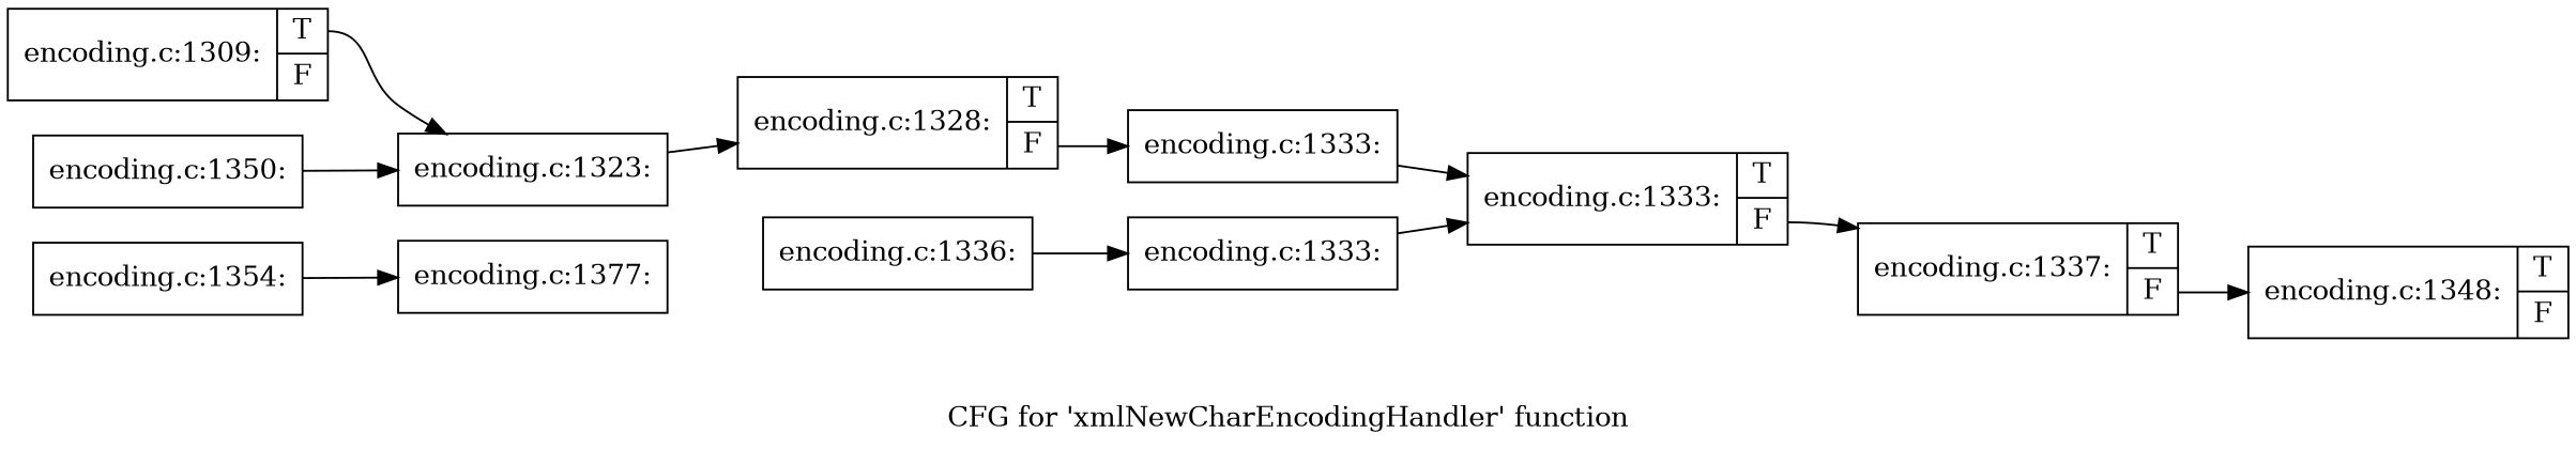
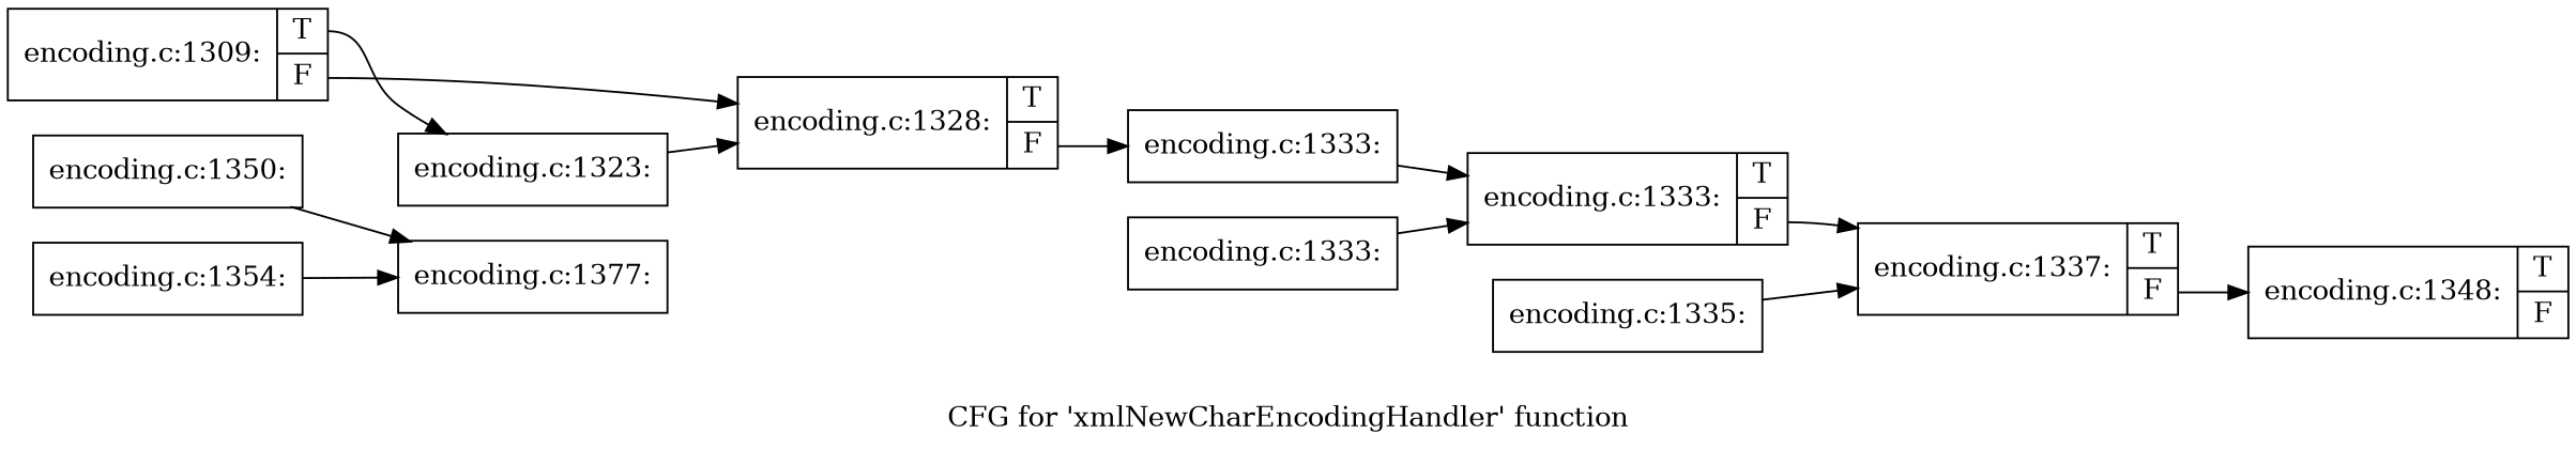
  digraph {
    label="CFG for 'xmlNewCharEncodingHandler' function"
    rankdir=LR
    node [shape=record]
    n1 [label="{encoding.c:1309:|{<s0>T|<s1>F}}"]
    n2 [label="{encoding.c:1323:}"]
    n3 [label="{encoding.c:1328:|{<s0>T|<s1>F}}"]
    n4 [label="{encoding.c:1333:}"]
    n5 [label="{encoding.c:1333:|{<s0>T|<s1>F}}"]
    n6 [label="{encoding.c:1377:}"]
    n7 [label="{encoding.c:1337:|{<s0>T|<s1>F}}"]
    n8 [label="{encoding.c:1348:|{<s0>T|<s1>F}}"]
-   n10 [label="{encoding.c:1336:}"]
+   n9 [label="{encoding.c:1335:}"]
    n11 [label="{encoding.c:1333:}"]
    n12 [label="{encoding.c:1350:}"]
    n13 [label="{encoding.c:1354:}"]
    n1 -> n2 [tailport=s0]
+   n1 -> n3 [tailport=s1]
    n2 -> n3
    n3 -> n4 [tailport=s1]
    n4 -> n5
    n5 -> n7 [tailport=s1]
    n7 -> n8 [tailport=s1]
-   n10 -> n11
+   n9 -> n7
    n11 -> n5
-   n12 -> n2
+   n12 -> n6
    n13 -> n6
  }
